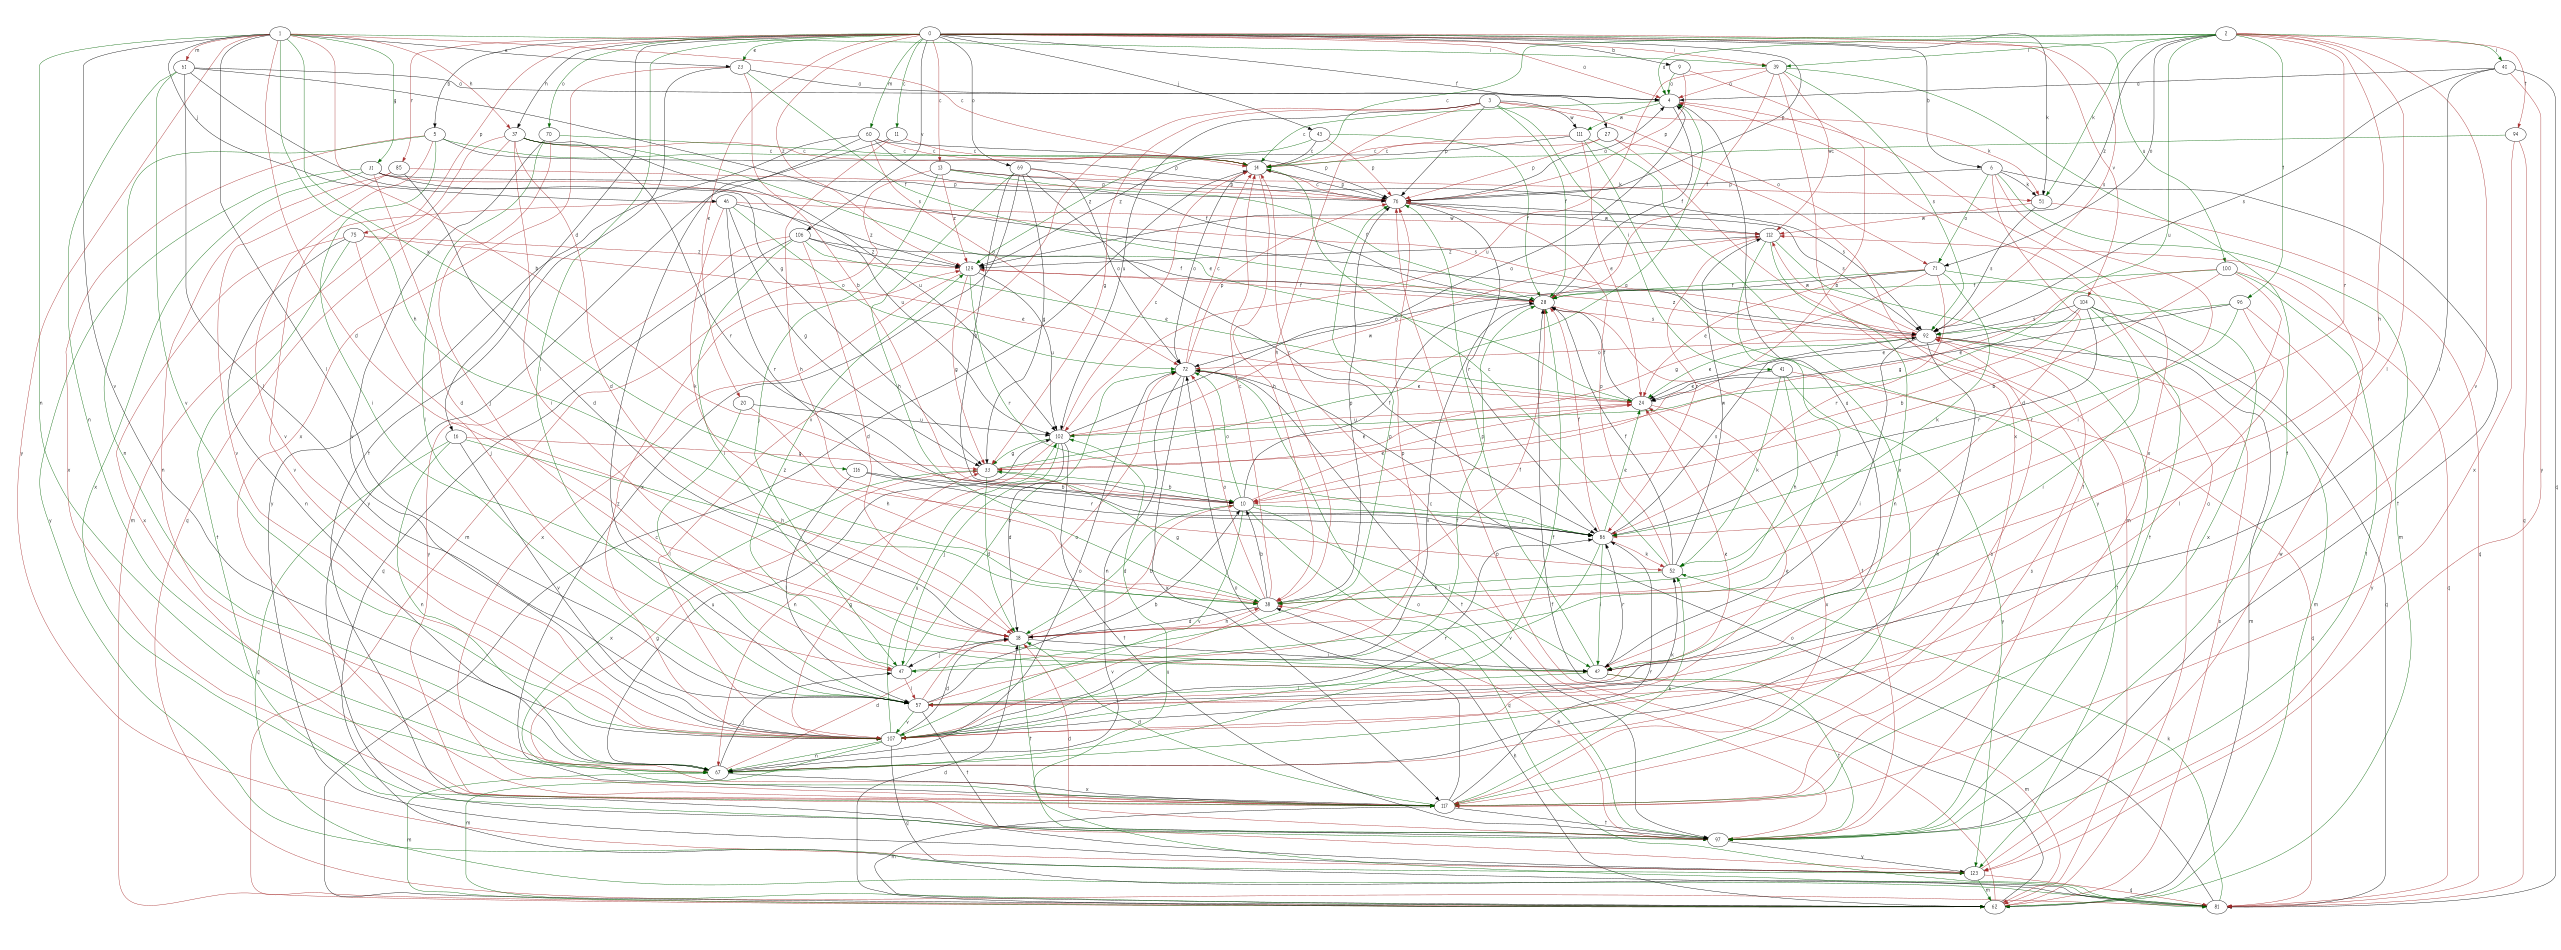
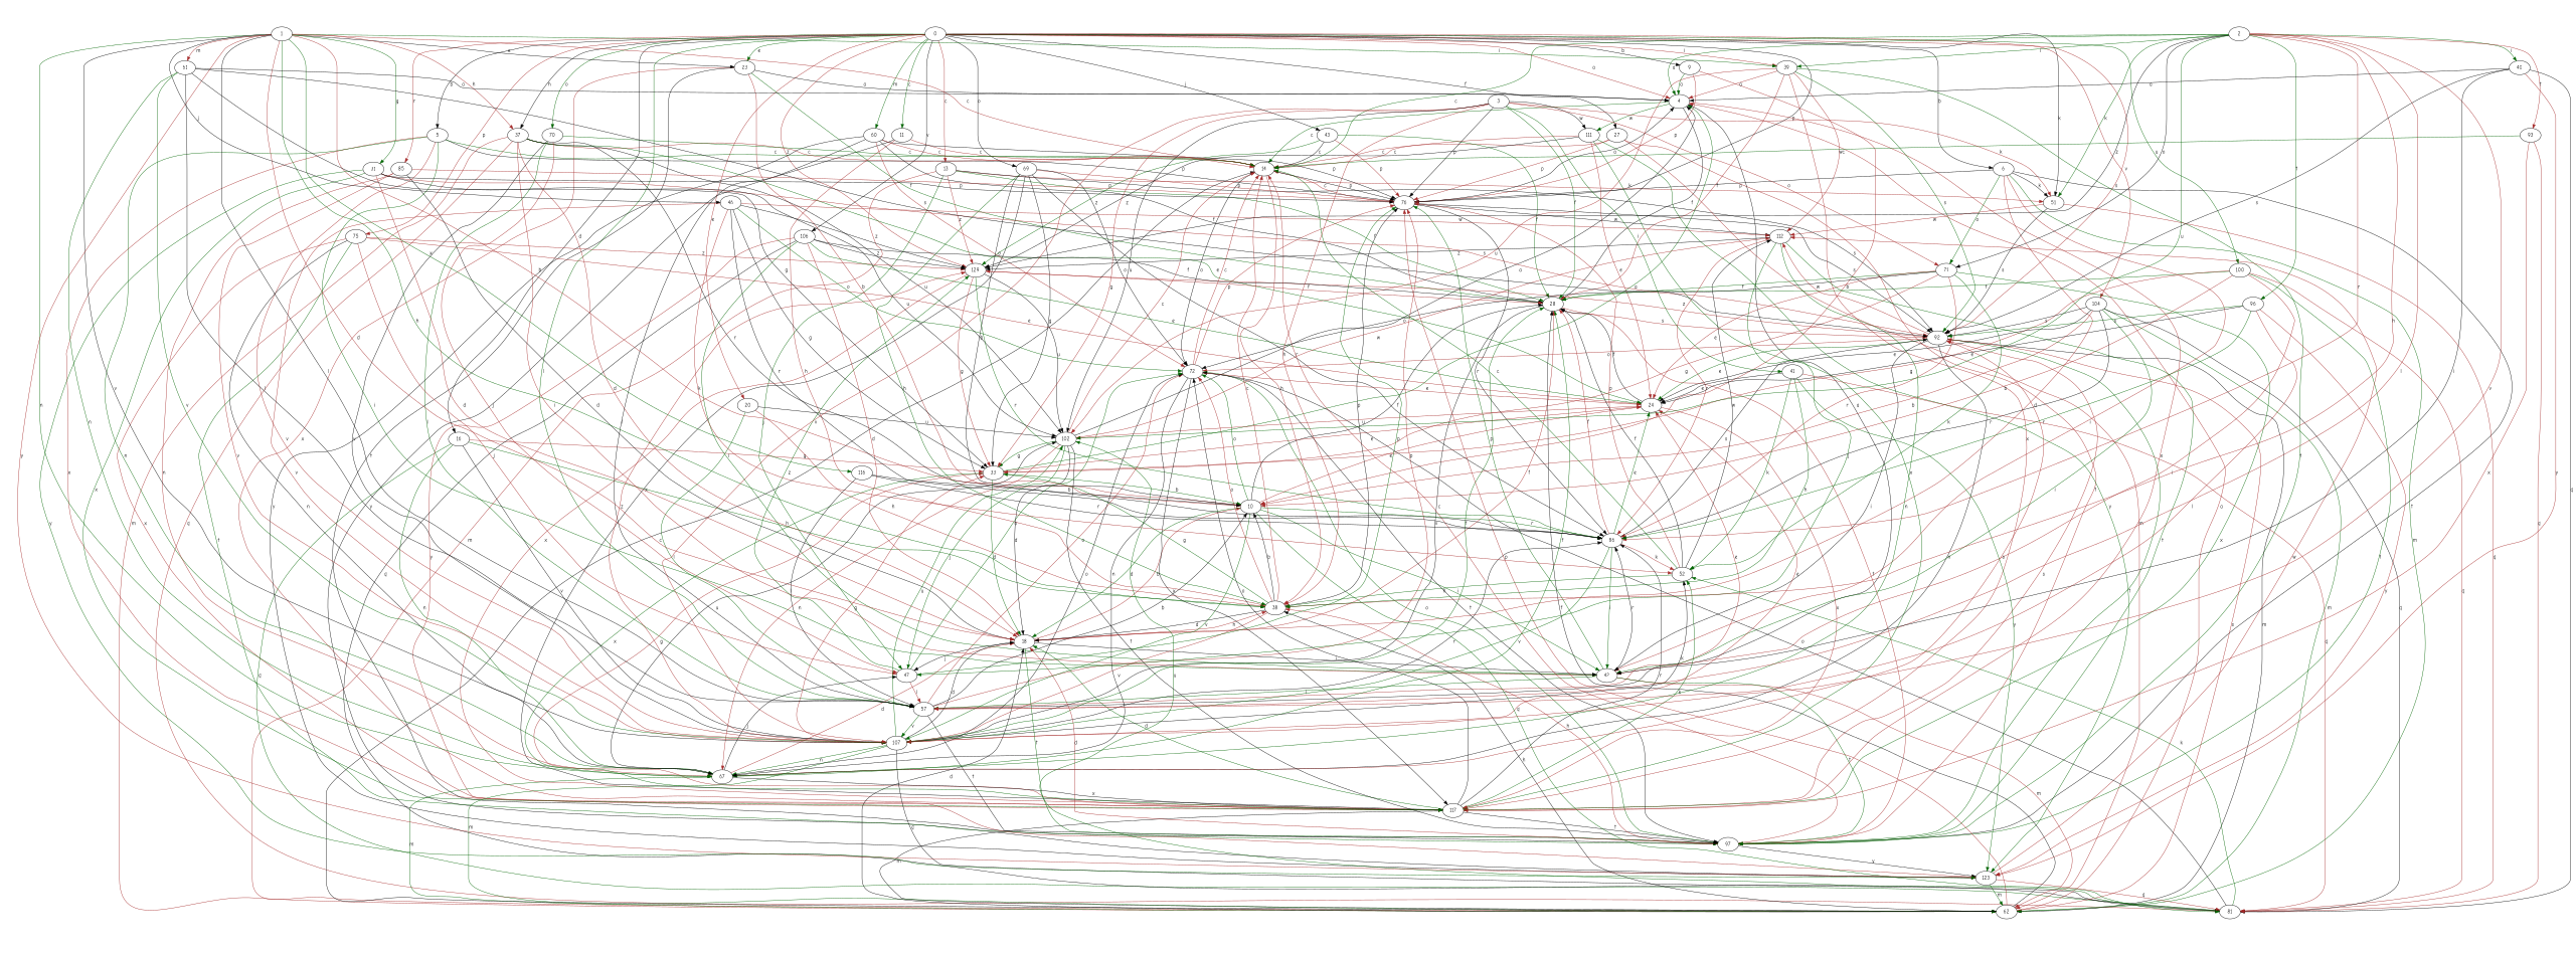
  strict digraph {
    fontname="Comic Neue"
    node [fontname="Comic Neue"]
    edge [color=brown fontname="Comic Neue"]
    0
    4
    5
    6
    9
    11
    13
    16
    20
    23
    27
    37
    39
    43
    51
    57
    60
    69
    70
    75
    76
    85
    92
    100
    104
    106
    129
    14
    28
    111
    117
    67
    107
    42
    18
    71
    62
    97
    10
    38
    123
    47
    33
    81
    102
    86
    24
    112
    72
    1
    31
    46
    61
    116
    52
    2
    40
-   93 [label=94]
+   93
    96
    3
    41
    0 -> 4 [label=a]
    0 -> 5 [color=black label=b]
    0 -> 6 [color=black label=b]
    0 -> 9 [color=black label=b]
    0 -> 11 [color=darkgreen label=c]
    0 -> 13 [label=c]
    0 -> 16 [color=black label=d]
    0 -> 20 [label=e]
    0 -> 23 [color=darkgreen label=e]
    0 -> 27 [color=black label=f]
    0 -> 37 [color=black label=h]
    0 -> 39 [label=i]
    0 -> 43 [color=black label=j]
    0 -> 51 [color=black label=k]
    0 -> 57 [color=darkgreen label=l]
    0 -> 60 [color=darkgreen label=m]
    0 -> 69 [color=black label=o]
    0 -> 70 [color=darkgreen label=o]
    0 -> 75 [label=p]
    0 -> 76 [color=black label=p]
    0 -> 85 [label=r]
    0 -> 92 [label=s]
    0 -> 100 [color=darkgreen label=u]
    0 -> 104 [label=v]
    0 -> 106 [color=black label=v]
    0 -> 129 [label=z]
    4 -> 14 [color=darkgreen label=c]
    4 -> 28 [color=black label=f]
    4 -> 111 [color=darkgreen label=w]
    4 -> 117 [label=x]
    5 -> 76 [color=black label=p]
    5 -> 14 [color=darkgreen label=c]
    5 -> 117 [label=x]
    5 -> 67 [color=darkgreen label=n]
    5 -> 107 [label=v]
    5 -> 42 [color=darkgreen label=i]
    6 -> 51 [color=black label=k]
    6 -> 76 [color=black label=p]
    6 -> 42 [label=i]
    6 -> 18 [label=d]
    6 -> 71 [color=darkgreen label=o]
    6 -> 62 [color=darkgreen label=m]
    6 -> 97 [color=black label=t]
    9 -> 4 [color=darkgreen label=a]
    9 -> 76 [label=p]
    9 -> 10 [label=b]
    11 -> 14 [label=c]
    11 -> 38 [label=h]
    11 -> 123 [color=black label=y]
    13 -> 51 [label=k]
    13 -> 92 [color=black label=s]
    13 -> 129 [label=z]
    13 -> 28 [color=darkgreen label=f]
    13 -> 62 [label=m]
    13 -> 47 [color=darkgreen label=j]
    16 -> 67 [color=darkgreen label=n]
    16 -> 107 [color=black label=v]
    16 -> 38 [color=darkgreen label=h]
    16 -> 33 [label=g]
    16 -> 81 [color=darkgreen label=q]
    20 -> 57 [color=darkgreen label=l]
    20 -> 38 [label=h]
    20 -> 102 [color=black label=u]
    23 -> 4 [color=black label=a]
    23 -> 28 [color=darkgreen label=f]
    23 -> 117 [label=x]
    23 -> 97 [color=black label=t]
    23 -> 10 [label=b]
    27 -> 76 [label=p]
    27 -> 14 [label=c]
    27 -> 62 [label=m]
    27 -> 97 [label=t]
    37 -> 14 [label=c]
    37 -> 42 [label=i]
    37 -> 18 [label=d]
    37 -> 62 [label=m]
    37 -> 81 [label=q]
    37 -> 102 [color=black label=u]
    37 -> 86 [color=black label=r]
    37 -> 24 [color=darkgreen label=e]
    39 -> 4 [label=a]
    39 -> 92 [color=darkgreen label=s]
    39 -> 28 [label=f]
    39 -> 117 [label=x]
    39 -> 97 [color=darkgreen label=t]
    39 -> 102 [label=u]
    39 -> 112 [label=w]
    43 -> 76 [label=p]
    43 -> 129 [color=darkgreen label=z]
    43 -> 14 [color=black label=c]
    43 -> 28 [color=darkgreen label=f]
    51 -> 92 [color=black label=s]
    51 -> 81 [label=q]
    51 -> 112 [label=w]
    57 -> 4 [color=black label=a]
    57 -> 76 [label=p]
    57 -> 107 [color=darkgreen label=v]
    57 -> 97 [color=black label=t]
    57 -> 10 [color=black label=b]
    57 -> 24 [label=e]
    57 -> 72 [label=o]
    60 -> 57 [color=black label=l]
    60 -> 76 [color=black label=p]
    60 -> 14 [label=c]
    60 -> 28 [color=black label=f]
    60 -> 123 [color=black label=y]
    60 -> 72 [label=o]
    69 -> 76 [label=p]
    69 -> 117 [color=black label=x]
    69 -> 10 [color=black label=b]
    69 -> 38 [color=darkgreen label=h]
    69 -> 33 [color=black label=g]
    69 -> 86 [color=black label=r]
    69 -> 72 [color=black label=o]
    70 -> 57 [color=darkgreen label=l]
    70 -> 14 [color=darkgreen label=c]
    70 -> 107 [color=black label=v]
    70 -> 47 [label=j]
    75 -> 129 [label=z]
    75 -> 117 [label=x]
    75 -> 67 [color=black label=n]
    75 -> 97 [color=darkgreen label=t]
    75 -> 47 [label=j]
    75 -> 24 [label=e]
    76 -> 4 [color=black label=a]
    76 -> 92 [color=black label=s]
    76 -> 14 [label=c]
    76 -> 86 [color=black label=r]
    76 -> 112 [color=black label=w]
    85 -> 76 [label=p]
    85 -> 67 [label=n]
    85 -> 107 [label=v]
    85 -> 18 [color=black label=d]
    92 -> 129 [label=z]
    92 -> 67 [color=black label=n]
    92 -> 42 [color=black label=i]
    92 -> 62 [color=black label=m]
    92 -> 97 [color=darkgreen label=t]
    92 -> 24 [color=darkgreen label=e]
    92 -> 112 [label=w]
    92 -> 72 [label=o]
    100 -> 28 [color=darkgreen label=f]
    100 -> 42 [label=i]
    100 -> 97 [color=darkgreen label=t]
    100 -> 10 [label=b]
    100 -> 33 [label=g]
    100 -> 81 [label=q]
    104 -> 92 [color=black label=s]
    104 -> 42 [color=darkgreen label=i]
    104 -> 62 [color=darkgreen label=m]
    104 -> 10 [label=b]
    104 -> 81 [color=black label=q]
    104 -> 86 [color=black label=r]
    104 -> 24 [color=black label=e]
    106 -> 129 [color=black label=z]
    106 -> 28 [color=black label=f]
    106 -> 42 [color=darkgreen label=i]
    106 -> 18 [label=d]
    106 -> 123 [label=y]
    106 -> 81 [color=black label=q]
    106 -> 24 [color=darkgreen label=e]
    129 -> 28 [label=f]
    129 -> 117 [label=x]
    129 -> 33 [label=g]
    129 -> 102 [color=black label=u]
    129 -> 86 [color=darkgreen label=r]
    14 -> 76 [color=black label=p]
    14 -> 38 [label=h]
    14 -> 72 [color=black label=o]
    28 -> 92 [label=s]
    28 -> 107 [color=black label=v]
    28 -> 97 [label=t]
    111 -> 129 [color=black label=z]
    111 -> 14 [label=c]
    111 -> 117 [color=darkgreen label=x]
    111 -> 123 [color=darkgreen label=y]
    111 -> 24 [label=e]
    117 -> 92 [label=s]
    117 -> 18 [color=darkgreen label=d]
    117 -> 62 [color=black label=m]
    117 -> 97 [color=black label=t]
    117 -> 33 [label=g]
    117 -> 86 [color=black label=r]
    117 -> 72 [color=black label=o]
    117 -> 52 [color=darkgreen label=k]
    67 -> 92 [label=s]
    67 -> 28 [color=darkgreen label=f]
    67 -> 117 [color=black label=x]
    67 -> 18 [label=d]
    67 -> 62 [color=darkgreen label=m]
    67 -> 47 [color=black label=j]
    67 -> 102 [color=black label=u]
    67 -> 72 [color=black label=o]
    107 -> 129 [label=z]
    107 -> 28 [color=darkgreen label=f]
    107 -> 67 [color=darkgreen label=n]
    107 -> 18 [color=black label=d]
    107 -> 62 [color=darkgreen label=m]
    107 -> 33 [label=g]
    107 -> 81 [color=black label=q]
    107 -> 102 [color=darkgreen label=u]
    107 -> 86 [color=black label=r]
    107 -> 24 [label=e]
    107 -> 52 [color=black label=k]
    42 -> 57 [color=darkgreen label=l]
    42 -> 76 [color=darkgreen label=p]
    42 -> 62 [label=m]
    42 -> 97 [color=darkgreen label=t]
    42 -> 86 [color=black label=r]
    18 -> 28 [label=f]
    18 -> 42 [color=black label=i]
    18 -> 97 [color=darkgreen label=t]
    18 -> 10 [label=b]
    18 -> 38 [label=h]
    18 -> 47 [color=black label=j]
    71 -> 28 [color=darkgreen label=f]
    71 -> 117 [color=darkgreen label=x]
    71 -> 33 [label=g]
    71 -> 86 [label=r]
    71 -> 24 [label=e]
    71 -> 72 [color=black label=o]
    71 -> 52 [color=darkgreen label=k]
    62 -> 4 [label=a]
    62 -> 76 [label=p]
    62 -> 92 [label=s]
    62 -> 14 [color=black label=c]
    62 -> 28 [color=black label=f]
    62 -> 18 [color=black label=d]
    62 -> 38 [color=black label=h]
    97 -> 14 [label=c]
    97 -> 18 [label=d]
    97 -> 38 [label=h]
    97 -> 123 [color=black label=y]
    97 -> 72 [color=darkgreen label=o]
    10 -> 28 [color=black label=f]
    10 -> 107 [color=darkgreen label=v]
    10 -> 42 [color=darkgreen label=i]
    10 -> 18 [color=darkgreen label=d]
    10 -> 81 [color=darkgreen label=q]
    10 -> 86 [color=darkgreen label=r]
    10 -> 24 [label=e]
    10 -> 72 [color=darkgreen label=o]
    38 -> 76 [color=black label=p]
    38 -> 14 [label=c]
    38 -> 107 [label=v]
    38 -> 18 [color=black label=d]
    38 -> 10 [color=black label=b]
    38 -> 33 [color=darkgreen label=g]
    38 -> 72 [label=o]
    123 -> 62 [color=darkgreen label=m]
    123 -> 81 [label=q]
    123 -> 112 [label=w]
    47 -> 57 [label=l]
    47 -> 76 [color=darkgreen label=p]
    47 -> 129 [color=darkgreen label=z]
    47 -> 72 [color=darkgreen label=o]
    33 -> 4 [color=darkgreen label=a]
    33 -> 117 [color=darkgreen label=x]
    33 -> 18 [color=darkgreen label=d]
    33 -> 10 [color=darkgreen label=b]
    33 -> 24 [label=e]
    81 -> 102 [color=darkgreen label=u]
    81 -> 72 [color=black label=o]
    81 -> 52 [color=darkgreen label=k]
    102 -> 4 [color=black label=a]
    102 -> 14 [label=c]
    102 -> 67 [label=n]
    102 -> 18 [color=black label=d]
    102 -> 97 [color=black label=t]
    102 -> 47 [color=darkgreen label=j]
    102 -> 33 [color=darkgreen label=g]
    102 -> 112 [label=w]
    86 -> 92 [color=black label=s]
    86 -> 28 [label=f]
    86 -> 107 [color=darkgreen label=v]
    86 -> 42 [color=darkgreen label=i]
    86 -> 24 [color=darkgreen label=e]
    86 -> 52 [label=k]
    24 -> 28 [color=black label=f]
    24 -> 117 [label=x]
    24 -> 102 [label=u]
    112 -> 129 [color=black label=z]
    112 -> 67 [color=darkgreen label=n]
    112 -> 97 [color=darkgreen label=t]
    112 -> 47 [color=darkgreen label=j]
    112 -> 86 [label=r]
    72 -> 76 [label=p]
    72 -> 14 [label=c]
    72 -> 117 [color=black label=x]
    72 -> 67 [color=black label=n]
    72 -> 97 [color=black label=t]
    72 -> 24 [label=e]
    1 -> 23 [color=black label=e]
    1 -> 37 [label=h]
    1 -> 39 [color=darkgreen label=i]
    1 -> 57 [color=black label=l]
    1 -> 14 [label=c]
    1 -> 67 [color=darkgreen label=n]
    1 -> 107 [color=black label=v]
    1 -> 18 [label=d]
    1 -> 10 [label=b]
    1 -> 38 [color=darkgreen label=h]
    1 -> 123 [label=y]
    1 -> 31 [color=darkgreen label=g]
    1 -> 46 [color=black label=j]
    1 -> 61 [label=m]
    1 -> 116 [color=darkgreen label=x]
    31 -> 76 [color=black label=p]
    31 -> 92 [label=s]
    31 -> 117 [color=darkgreen label=x]
    31 -> 18 [label=d]
    31 -> 123 [color=darkgreen label=y]
    31 -> 102 [color=black label=u]
    46 -> 129 [color=black label=z]
    46 -> 107 [label=v]
    46 -> 33 [color=black label=g]
    46 -> 86 [color=black label=r]
    46 -> 112 [label=w]
    46 -> 72 [color=darkgreen label=o]
    46 -> 52 [label=k]
    61 -> 4 [color=black label=a]
    61 -> 57 [color=black label=l]
    61 -> 92 [color=black label=s]
    61 -> 67 [color=darkgreen label=n]
    61 -> 107 [color=darkgreen label=v]
    61 -> 33 [color=black label=g]
    116 -> 57 [color=black label=l]
    116 -> 10 [color=black label=b]
    116 -> 86 [color=black label=r]
    52 -> 76 [label=p]
    52 -> 14 [color=darkgreen label=c]
    52 -> 28 [color=black label=f]
    52 -> 38 [color=darkgreen label=h]
    52 -> 112 [color=black label=w]
    2 -> 4 [color=darkgreen label=a]
    2 -> 39 [color=darkgreen label=i]
    2 -> 51 [color=darkgreen label=k]
    2 -> 57 [label=l]
    2 -> 129 [color=black label=z]
    2 -> 14 [color=darkgreen label=c]
    2 -> 107 [label=v]
    2 -> 71 [color=black label=o]
    2 -> 38 [label=h]
    2 -> 102 [color=darkgreen label=u]
    2 -> 86 [label=r]
    2 -> 40 [color=darkgreen label=i]
    2 -> 93 [label=t]
    2 -> 96 [color=darkgreen label=t]
    40 -> 4 [color=black label=a]
    40 -> 92 [color=black label=s]
    40 -> 42 [color=black label=i]
    40 -> 123 [label=y]
    40 -> 81 [color=black label=q]
    93 -> 14 [color=darkgreen label=c]
    93 -> 117 [label=x]
    93 -> 81 [label=q]
    96 -> 57 [label=l]
    96 -> 92 [color=darkgreen label=s]
    96 -> 123 [label=y]
    96 -> 86 [color=darkgreen label=r]
    96 -> 24 [color=black label=e]
    3 -> 51 [label=k]
    3 -> 76 [color=black label=p]
    3 -> 28 [color=darkgreen label=f]
    3 -> 111 [color=black label=w]
    3 -> 107 [label=v]
    3 -> 71 [label=o]
    3 -> 38 [label=h]
    3 -> 33 [label=g]
    3 -> 102 [color=black label=u]
    3 -> 41 [color=darkgreen label=i]
    41 -> 38 [color=darkgreen label=h]
    41 -> 123 [color=darkgreen label=y]
    41 -> 81 [label=q]
    41 -> 24 [color=black label=e]
    41 -> 52 [color=darkgreen label=k]
  }
